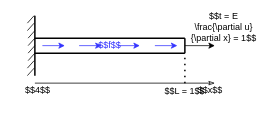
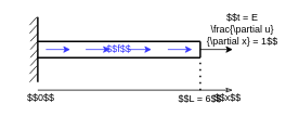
  <mxCell id="0" />
  <mxCell id="1" parent="0" />
  <mxCell id="2" value="" style="endArrow=none;html=1;rounded=0;strokeWidth=2;" parent="1" edge="1"><mxGeometry width="50" height="50" relative="1" as="geometry"><mxPoint x="46" y="100" as="sourcePoint" /><mxPoint x="46" y="20" as="targetPoint" /></mxGeometry></mxCell>
  <mxCell id="3" value="" style="endArrow=none;html=1;rounded=0;strokeWidth=1;" parent="1" edge="1"><mxGeometry width="50" height="50" relative="1" as="geometry"><mxPoint x="36" y="30" as="sourcePoint" /><mxPoint x="45" y="20" as="targetPoint" /></mxGeometry></mxCell>
  <mxCell id="4" value="" style="endArrow=none;html=1;rounded=0;strokeWidth=1;" parent="1" edge="1"><mxGeometry width="50" height="50" relative="1" as="geometry"><mxPoint x="36" y="40" as="sourcePoint" /><mxPoint x="45" y="30" as="targetPoint" /></mxGeometry></mxCell>
  <mxCell id="5" value="" style="endArrow=none;html=1;rounded=0;strokeWidth=1;" parent="1" edge="1"><mxGeometry width="50" height="50" relative="1" as="geometry"><mxPoint x="37" y="50" as="sourcePoint" /><mxPoint x="46" y="40" as="targetPoint" /></mxGeometry></mxCell>
  <mxCell id="6" value="" style="endArrow=none;html=1;rounded=0;strokeWidth=1;" parent="1" edge="1"><mxGeometry width="50" height="50" relative="1" as="geometry"><mxPoint x="37" y="60" as="sourcePoint" /><mxPoint x="46" y="50" as="targetPoint" /></mxGeometry></mxCell>
  <mxCell id="7" value="" style="endArrow=none;html=1;rounded=0;strokeWidth=1;" parent="1" edge="1"><mxGeometry width="50" height="50" relative="1" as="geometry"><mxPoint x="37" y="70" as="sourcePoint" /><mxPoint x="46" y="60" as="targetPoint" /></mxGeometry></mxCell>
  <mxCell id="8" value="" style="endArrow=none;html=1;rounded=0;strokeWidth=1;" parent="1" edge="1"><mxGeometry width="50" height="50" relative="1" as="geometry"><mxPoint x="37" y="80" as="sourcePoint" /><mxPoint x="46" y="70" as="targetPoint" /></mxGeometry></mxCell>
  <mxCell id="9" value="" style="endArrow=none;html=1;rounded=0;strokeWidth=1;" parent="1" edge="1"><mxGeometry width="50" height="50" relative="1" as="geometry"><mxPoint x="36" y="90" as="sourcePoint" /><mxPoint x="45" y="80" as="targetPoint" /></mxGeometry></mxCell>
  <mxCell id="10" value="" style="endArrow=none;html=1;rounded=0;strokeWidth=1;" parent="1" edge="1"><mxGeometry width="50" height="50" relative="1" as="geometry"><mxPoint x="36" y="100" as="sourcePoint" /><mxPoint x="45" y="90" as="targetPoint" /></mxGeometry></mxCell>
  <mxCell id="11" value="" style="endArrow=none;html=1;rounded=0;strokeWidth=2;" parent="1" edge="1"><mxGeometry width="50" height="50" relative="1" as="geometry"><mxPoint x="46" y="50" as="sourcePoint" /><mxPoint x="246" y="50" as="targetPoint" /></mxGeometry></mxCell>
  <mxCell id="12" value="" style="endArrow=none;html=1;rounded=0;strokeWidth=2;" parent="1" edge="1"><mxGeometry width="50" height="50" relative="1" as="geometry"><mxPoint x="46" y="70" as="sourcePoint" /><mxPoint x="246" y="70" as="targetPoint" /><Array as="points"><mxPoint x="146" y="70" /></Array></mxGeometry></mxCell>
  <mxCell id="13" value="" style="endArrow=none;html=1;rounded=0;strokeWidth=2;" parent="1" edge="1"><mxGeometry width="50" height="50" relative="1" as="geometry"><mxPoint x="246" y="70" as="sourcePoint" /><mxPoint x="246" y="50" as="targetPoint" /></mxGeometry></mxCell>
  <mxCell id="14" value="" style="endArrow=classicThin;html=1;rounded=0;strokeWidth=1;startArrow=none;startFill=0;endFill=0;" parent="1" edge="1"><mxGeometry width="50" height="50" relative="1" as="geometry"><mxPoint x="46" y="110" as="sourcePoint" /><mxPoint x="286" y="110" as="targetPoint" /></mxGeometry></mxCell>
  <mxCell id="15" value="$$x$$" style="text;html=1;strokeColor=none;fillColor=none;align=center;verticalAlign=middle;whiteSpace=wrap;rounded=0;" parent="1" vertex="1"><mxGeometry x="250" y="104" width="60" height="30" as="geometry" /></mxCell>
- <mxCell id="16" value="$$4$$" style="text;html=1;strokeColor=none;fillColor=none;align=center;verticalAlign=middle;whiteSpace=wrap;rounded=0;" parent="1" vertex="1"><mxGeometry x="20" y="104" width="60" height="30" as="geometry" /></mxCell>
+ <mxCell id="16" value="$$0$$" style="text;html=1;strokeColor=none;fillColor=none;align=center;verticalAlign=middle;whiteSpace=wrap;rounded=0;" parent="1" vertex="1"><mxGeometry x="20" y="104" width="60" height="30" as="geometry" /></mxCell>
  <mxCell id="17" value="" style="endArrow=none;dashed=1;html=1;dashPattern=1 3;strokeWidth=2;rounded=0;" parent="1" edge="1"><mxGeometry width="50" height="50" relative="1" as="geometry"><mxPoint x="246" y="110" as="sourcePoint" /><mxPoint x="246" y="70" as="targetPoint" /></mxGeometry></mxCell>
- <mxCell id="18" value="$$L = 1$$" style="text;html=1;strokeColor=none;fillColor=none;align=center;verticalAlign=middle;whiteSpace=wrap;rounded=0;" parent="1" vertex="1"><mxGeometry x="216" y="106" width="60" height="30" as="geometry" /></mxCell>
+ <mxCell id="18" value="$$L = 6$$" style="text;html=1;strokeColor=none;fillColor=none;align=center;verticalAlign=middle;whiteSpace=wrap;rounded=0;" parent="1" vertex="1"><mxGeometry x="216" y="106" width="60" height="30" as="geometry" /></mxCell>
  <mxCell id="19" value="" style="endArrow=classic;html=1;rounded=0;strokeWidth=1;" parent="1" edge="1"><mxGeometry width="50" height="50" relative="1" as="geometry"><mxPoint x="246" y="60" as="sourcePoint" /><mxPoint x="286" y="60" as="targetPoint" /></mxGeometry></mxCell>
  <mxCell id="20" value="$$t = E \frac{\partial u}{\partial x} =&amp;nbsp;1$$" style="text;html=1;strokeColor=none;fillColor=none;align=center;verticalAlign=middle;whiteSpace=wrap;rounded=0;" parent="1" vertex="1"><mxGeometry x="250" y="20" width="96" height="30" as="geometry" /></mxCell>
  <mxCell id="21" value="" style="endArrow=classic;html=1;rounded=0;strokeWidth=1;strokeColor=#3333FF;" parent="1" edge="1"><mxGeometry width="50" height="50" relative="1" as="geometry"><mxPoint x="56" y="60" as="sourcePoint" /><mxPoint x="86" y="60" as="targetPoint" /></mxGeometry></mxCell>
  <mxCell id="22" value="" style="endArrow=classic;html=1;rounded=0;strokeWidth=1;strokeColor=#3333FF;" parent="1" edge="1"><mxGeometry width="50" height="50" relative="1" as="geometry"><mxPoint x="105" y="60" as="sourcePoint" /><mxPoint x="135" y="60" as="targetPoint" /></mxGeometry></mxCell>
  <mxCell id="23" value="" style="endArrow=classic;html=1;rounded=0;strokeWidth=1;strokeColor=#3333FF;" parent="1" edge="1"><mxGeometry width="50" height="50" relative="1" as="geometry"><mxPoint x="156" y="60" as="sourcePoint" /><mxPoint x="186" y="60" as="targetPoint" /></mxGeometry></mxCell>
  <mxCell id="24" value="" style="endArrow=classic;html=1;rounded=0;strokeWidth=1;strokeColor=#3333FF;" parent="1" edge="1"><mxGeometry width="50" height="50" relative="1" as="geometry"><mxPoint x="206" y="60" as="sourcePoint" /><mxPoint x="236" y="60" as="targetPoint" /></mxGeometry></mxCell>
  <mxCell id="25" value="&lt;font color=&quot;#3333ff&quot;&gt;$$f$$&lt;/font&gt;" style="text;html=1;strokeColor=none;fillColor=none;align=center;verticalAlign=middle;whiteSpace=wrap;rounded=0;" parent="1" vertex="1"><mxGeometry x="116" y="45" width="60" height="30" as="geometry" /></mxCell>
